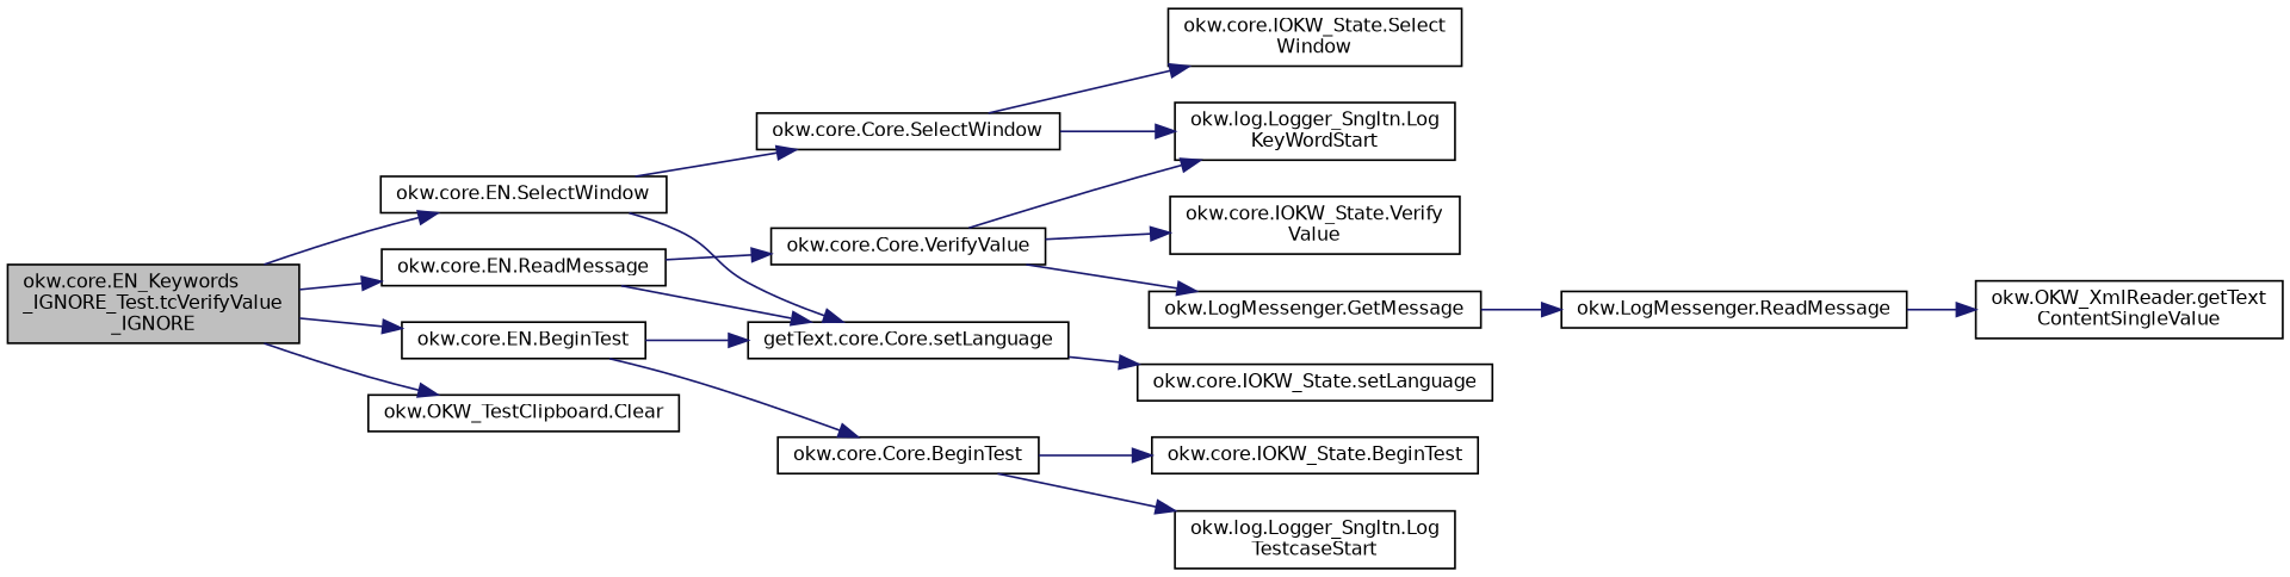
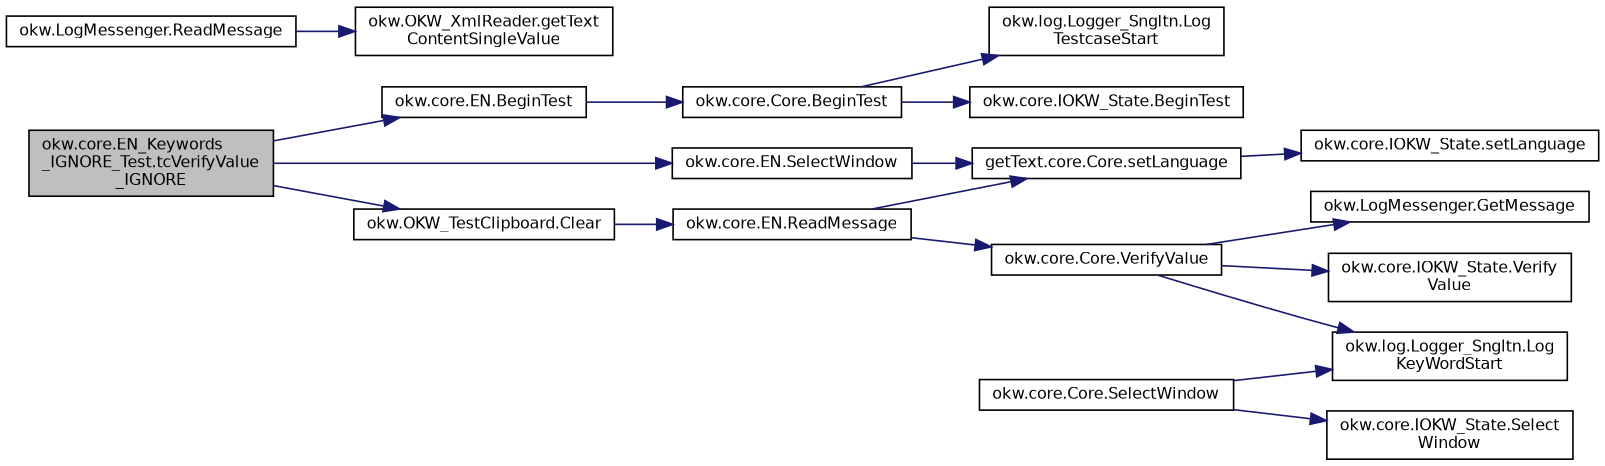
  digraph {
    rankdir=LR
    node [color=black fillcolor=white fontname=Helvetica fontsize=10 shape=record style=filled]
    edge [color=midnightblue fontname=Helvetica fontsize=10 labelfontname=Helvetica labelfontsize=10 style=solid]
    n1 [fillcolor=grey75 fontcolor=black height=0.2 label="okw.core.EN_Keywords\l_IGNORE_Test.tcVerifyValue\l_IGNORE" width=0.4]
    n2 [height=0.2 label="okw.core.EN.BeginTest" width=0.4]
    n3 [height=0.2 label="okw.core.EN.SelectWindow" width=0.4]
    n4 [height=0.2 label="okw.OKW_TestClipboard.Clear" width=0.4]
    n5 [height=0.2 label="okw.core.EN.ReadMessage" width=0.4]
    n6 [height=0.2 label="getText.core.Core.setLanguage" width=0.4]
    n7 [height=0.2 label="okw.core.Core.BeginTest" width=0.4]
    n8 [height=0.2 label="okw.core.Core.SelectWindow" width=0.4]
    n9 [height=0.2 label="okw.core.Core.VerifyValue" width=0.4]
    n10 [height=0.2 label="okw.core.IOKW_State.setLanguage" width=0.4]
    n11 [height=0.2 label="okw.log.Logger_Sngltn.Log\lTestcaseStart" width=0.4]
    n12 [height=0.2 label="okw.core.IOKW_State.BeginTest" width=0.4]
    n13 [height=0.2 label="okw.log.Logger_Sngltn.Log\lKeyWordStart" width=0.4]
    n14 [height=0.2 label="okw.core.IOKW_State.Select\lWindow" width=0.4]
    n15 [height=0.2 label="okw.LogMessenger.GetMessage" width=0.4]
    n16 [height=0.2 label="okw.LogMessenger.ReadMessage" width=0.4]
    n17 [height=0.2 label="okw.OKW_XmlReader.getText\lContentSingleValue" width=0.4]
    n18 [height=0.2 label="okw.core.IOKW_State.Verify\lValue" width=0.4]
    n1 -> n2
    n1 -> n3
    n1 -> n4
-   n1 -> n5
-   n2 -> n6
+   n4 -> n5
    n2 -> n7
    n3 -> n6
-   n3 -> n8
    n5 -> n6
    n5 -> n9
    n6 -> n10
    n7 -> n11
    n7 -> n12
    n8 -> n13
    n8 -> n14
    n9 -> n13
    n9 -> n15
    n9 -> n18
-   n15 -> n16
    n16 -> n17
  }
